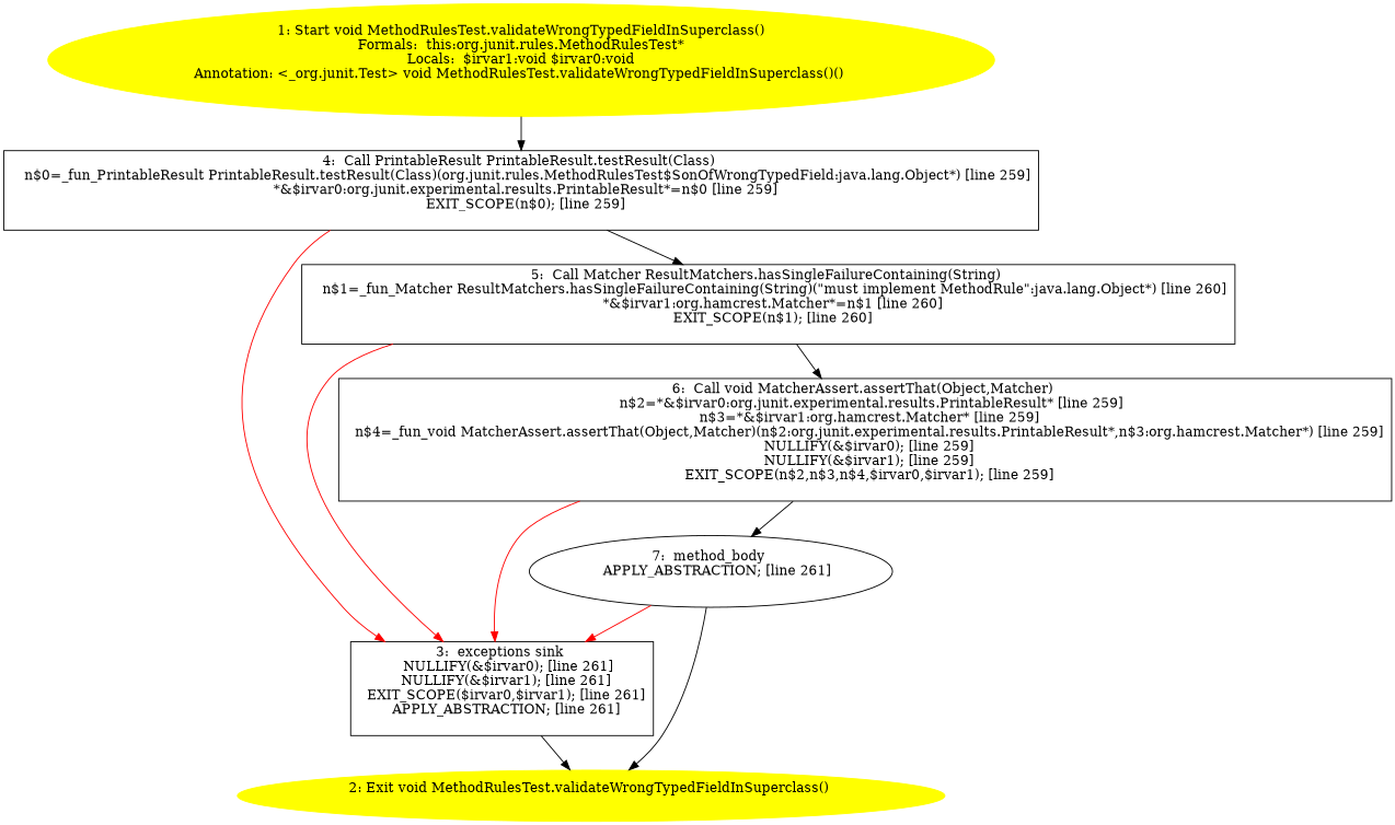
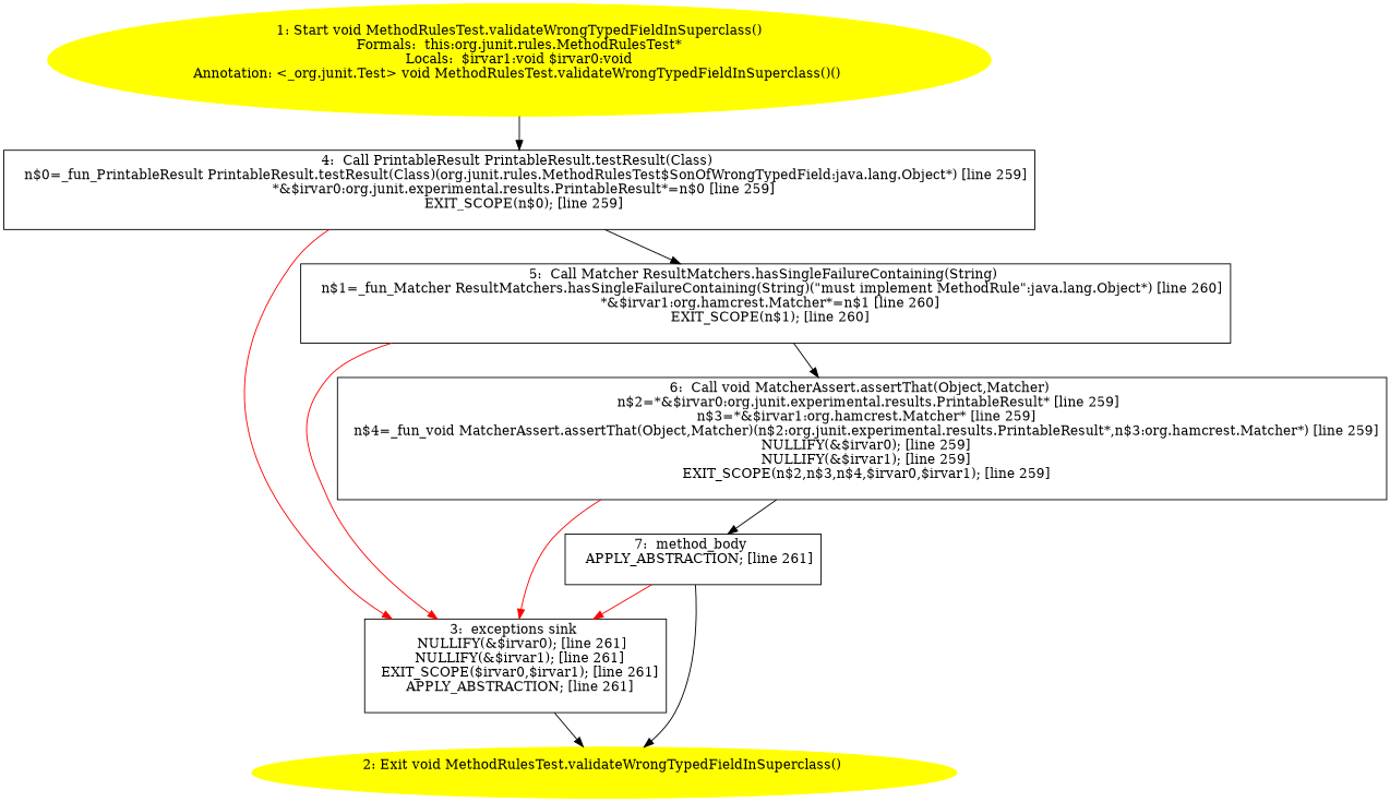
  digraph {
    node [shape=box]
    n1 [color=yellow label="1: Start void MethodRulesTest.validateWrongTypedFieldInSuperclass()\nFormals:  this:org.junit.rules.MethodRulesTest*\nLocals:  $irvar1:void $irvar0:void\nAnnotation: <_org.junit.Test> void MethodRulesTest.validateWrongTypedFieldInSuperclass()() \n  " style=filled shape=""]
    n2 [label="4:  Call PrintableResult PrintableResult.testResult(Class) \n   n$0=_fun_PrintableResult PrintableResult.testResult(Class)(org.junit.rules.MethodRulesTest$SonOfWrongTypedField:java.lang.Object*) [line 259]\n  *&$irvar0:org.junit.experimental.results.PrintableResult*=n$0 [line 259]\n  EXIT_SCOPE(n$0); [line 259]\n "]
    n3 [label="3:  exceptions sink \n   NULLIFY(&$irvar0); [line 261]\n  NULLIFY(&$irvar1); [line 261]\n  EXIT_SCOPE($irvar0,$irvar1); [line 261]\n  APPLY_ABSTRACTION; [line 261]\n "]
    n4 [label="5:  Call Matcher ResultMatchers.hasSingleFailureContaining(String) \n   n$1=_fun_Matcher ResultMatchers.hasSingleFailureContaining(String)(\"must implement MethodRule\":java.lang.Object*) [line 260]\n  *&$irvar1:org.hamcrest.Matcher*=n$1 [line 260]\n  EXIT_SCOPE(n$1); [line 260]\n "]
    n5 [color=yellow label="2: Exit void MethodRulesTest.validateWrongTypedFieldInSuperclass() \n  " style=filled shape=""]
    n6 [label="6:  Call void MatcherAssert.assertThat(Object,Matcher) \n   n$2=*&$irvar0:org.junit.experimental.results.PrintableResult* [line 259]\n  n$3=*&$irvar1:org.hamcrest.Matcher* [line 259]\n  n$4=_fun_void MatcherAssert.assertThat(Object,Matcher)(n$2:org.junit.experimental.results.PrintableResult*,n$3:org.hamcrest.Matcher*) [line 259]\n  NULLIFY(&$irvar0); [line 259]\n  NULLIFY(&$irvar1); [line 259]\n  EXIT_SCOPE(n$2,n$3,n$4,$irvar0,$irvar1); [line 259]\n "]
-   n7 [label="7:  method_body \n   APPLY_ABSTRACTION; [line 261]\n " shape=ellipse]
+   n7 [label="7:  method_body \n   APPLY_ABSTRACTION; [line 261]\n "]
    n1 -> n2
    n2 -> n3 [color=red]
    n2 -> n4
    n3 -> n5
    n4 -> n3 [color=red]
    n4 -> n6
    n6 -> n3 [color=red]
    n6 -> n7
    n7 -> n3 [color=red]
    n7 -> n5
  }
